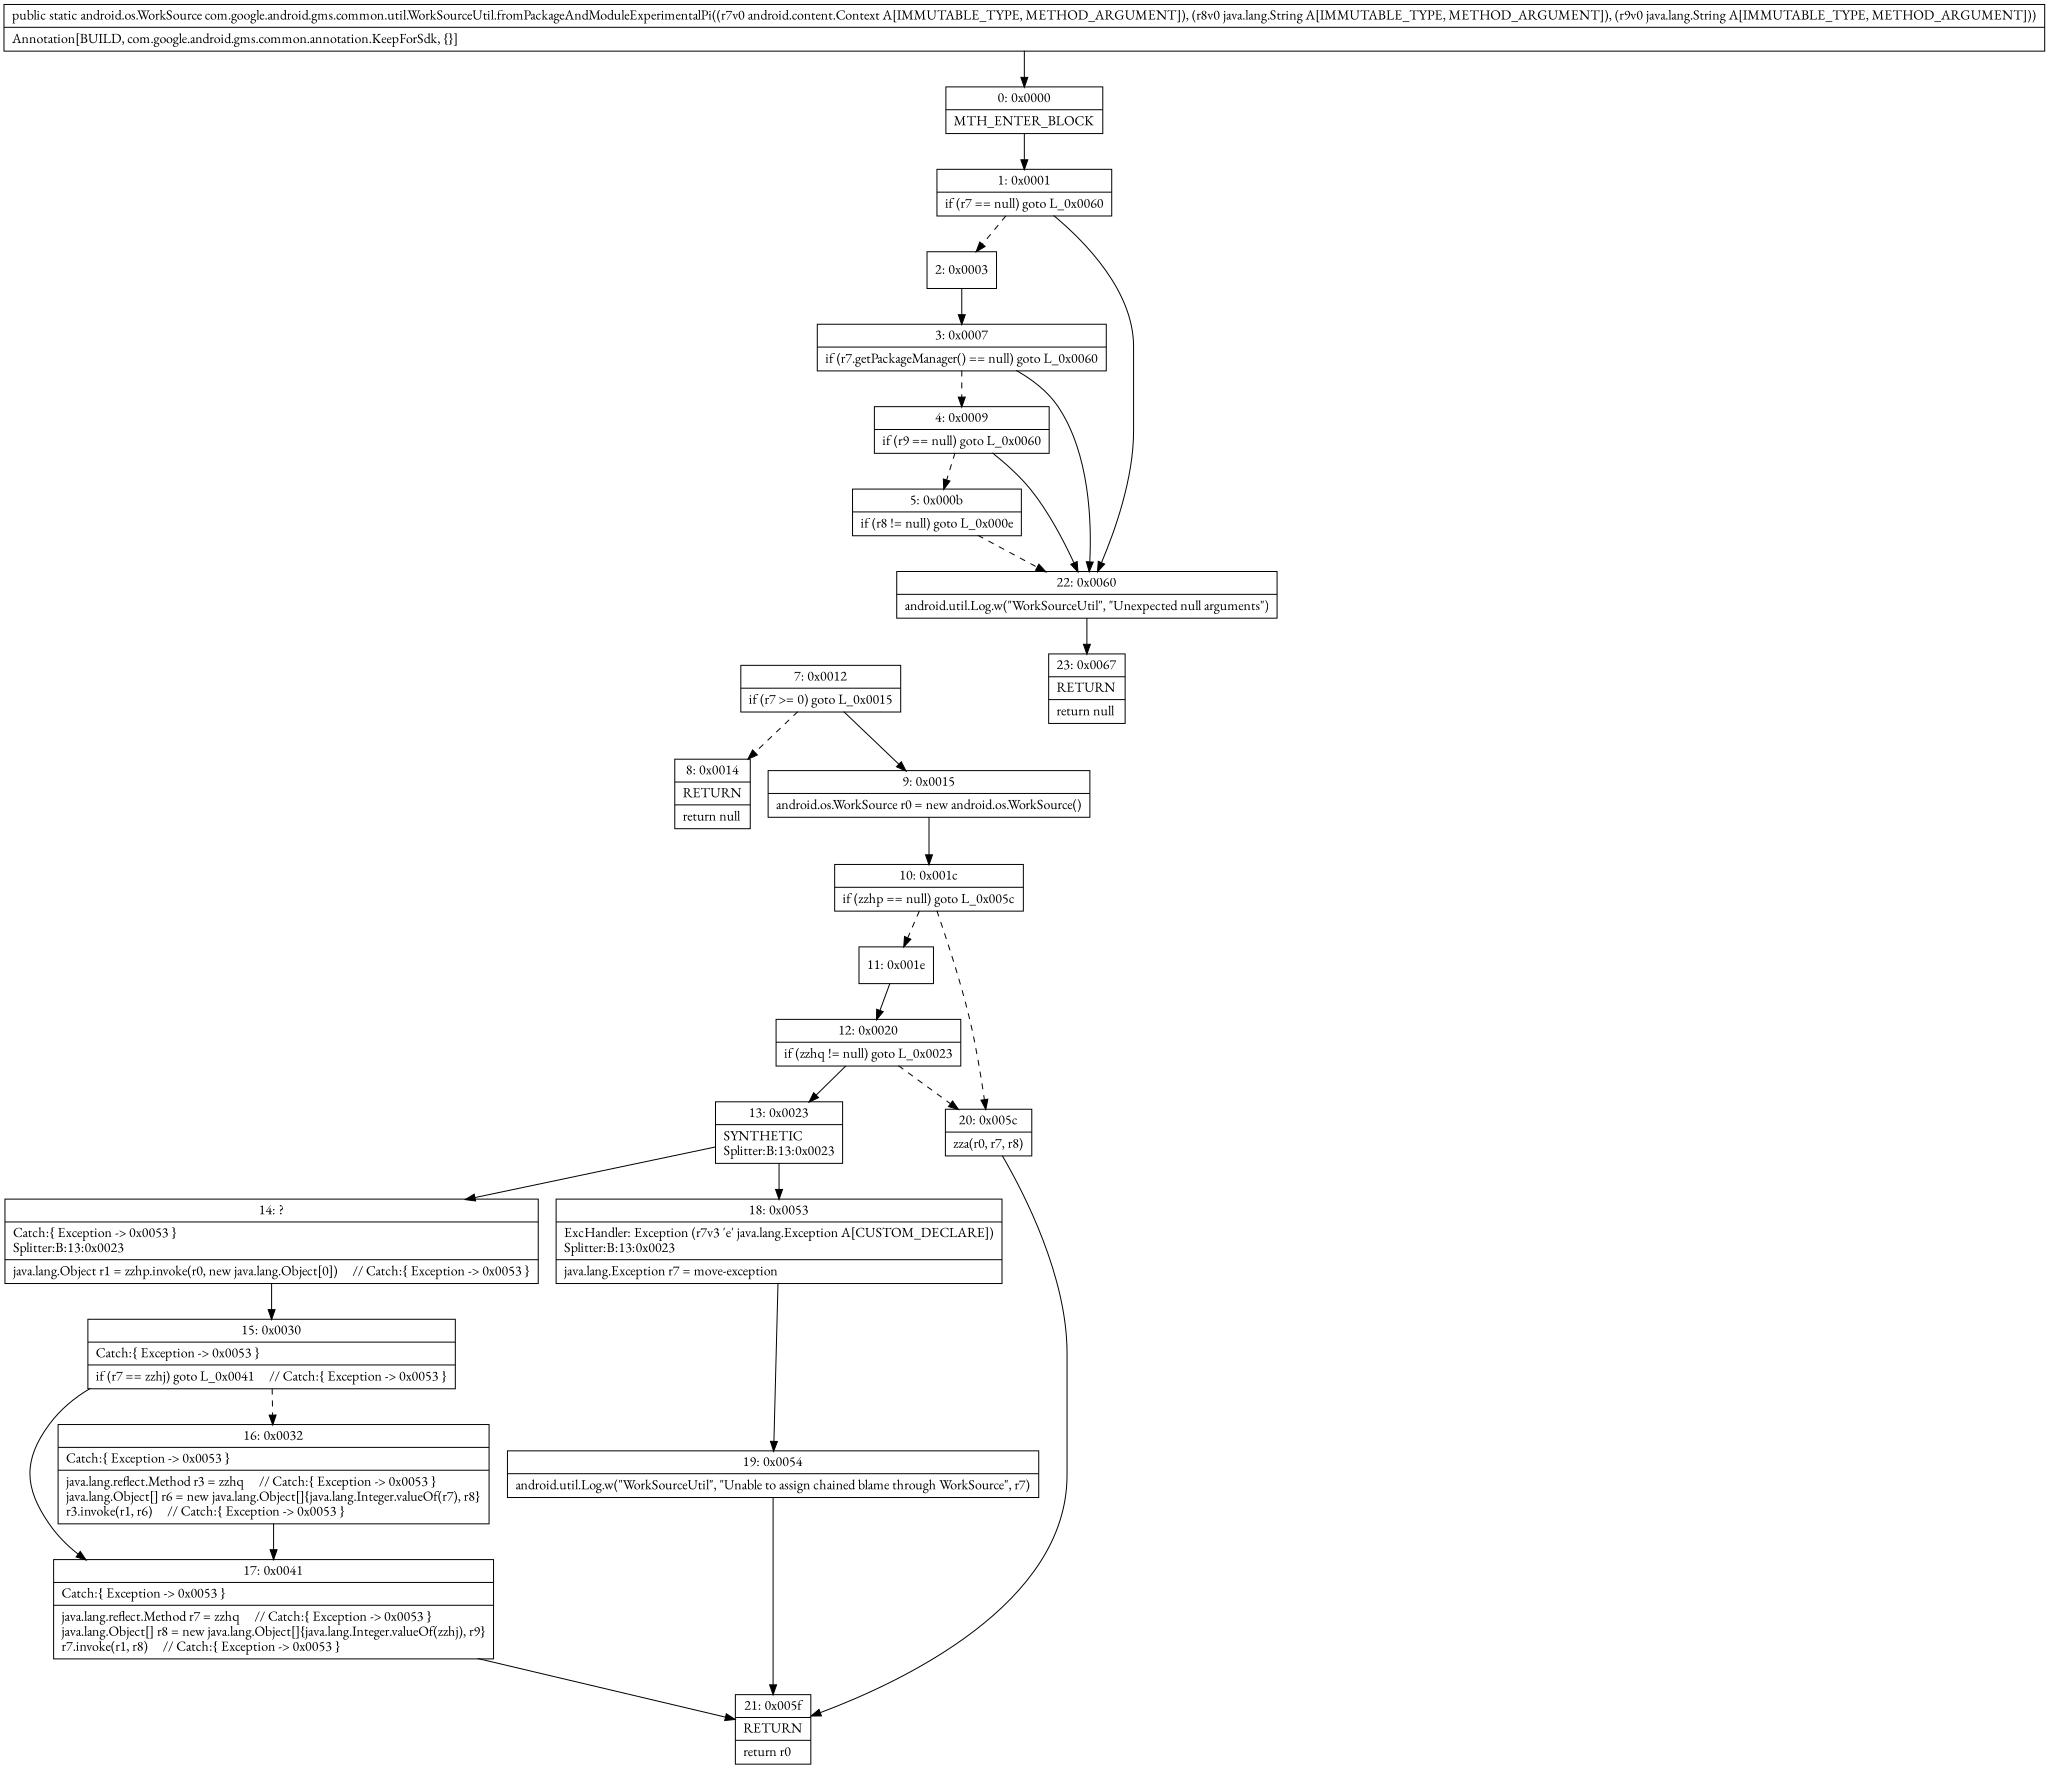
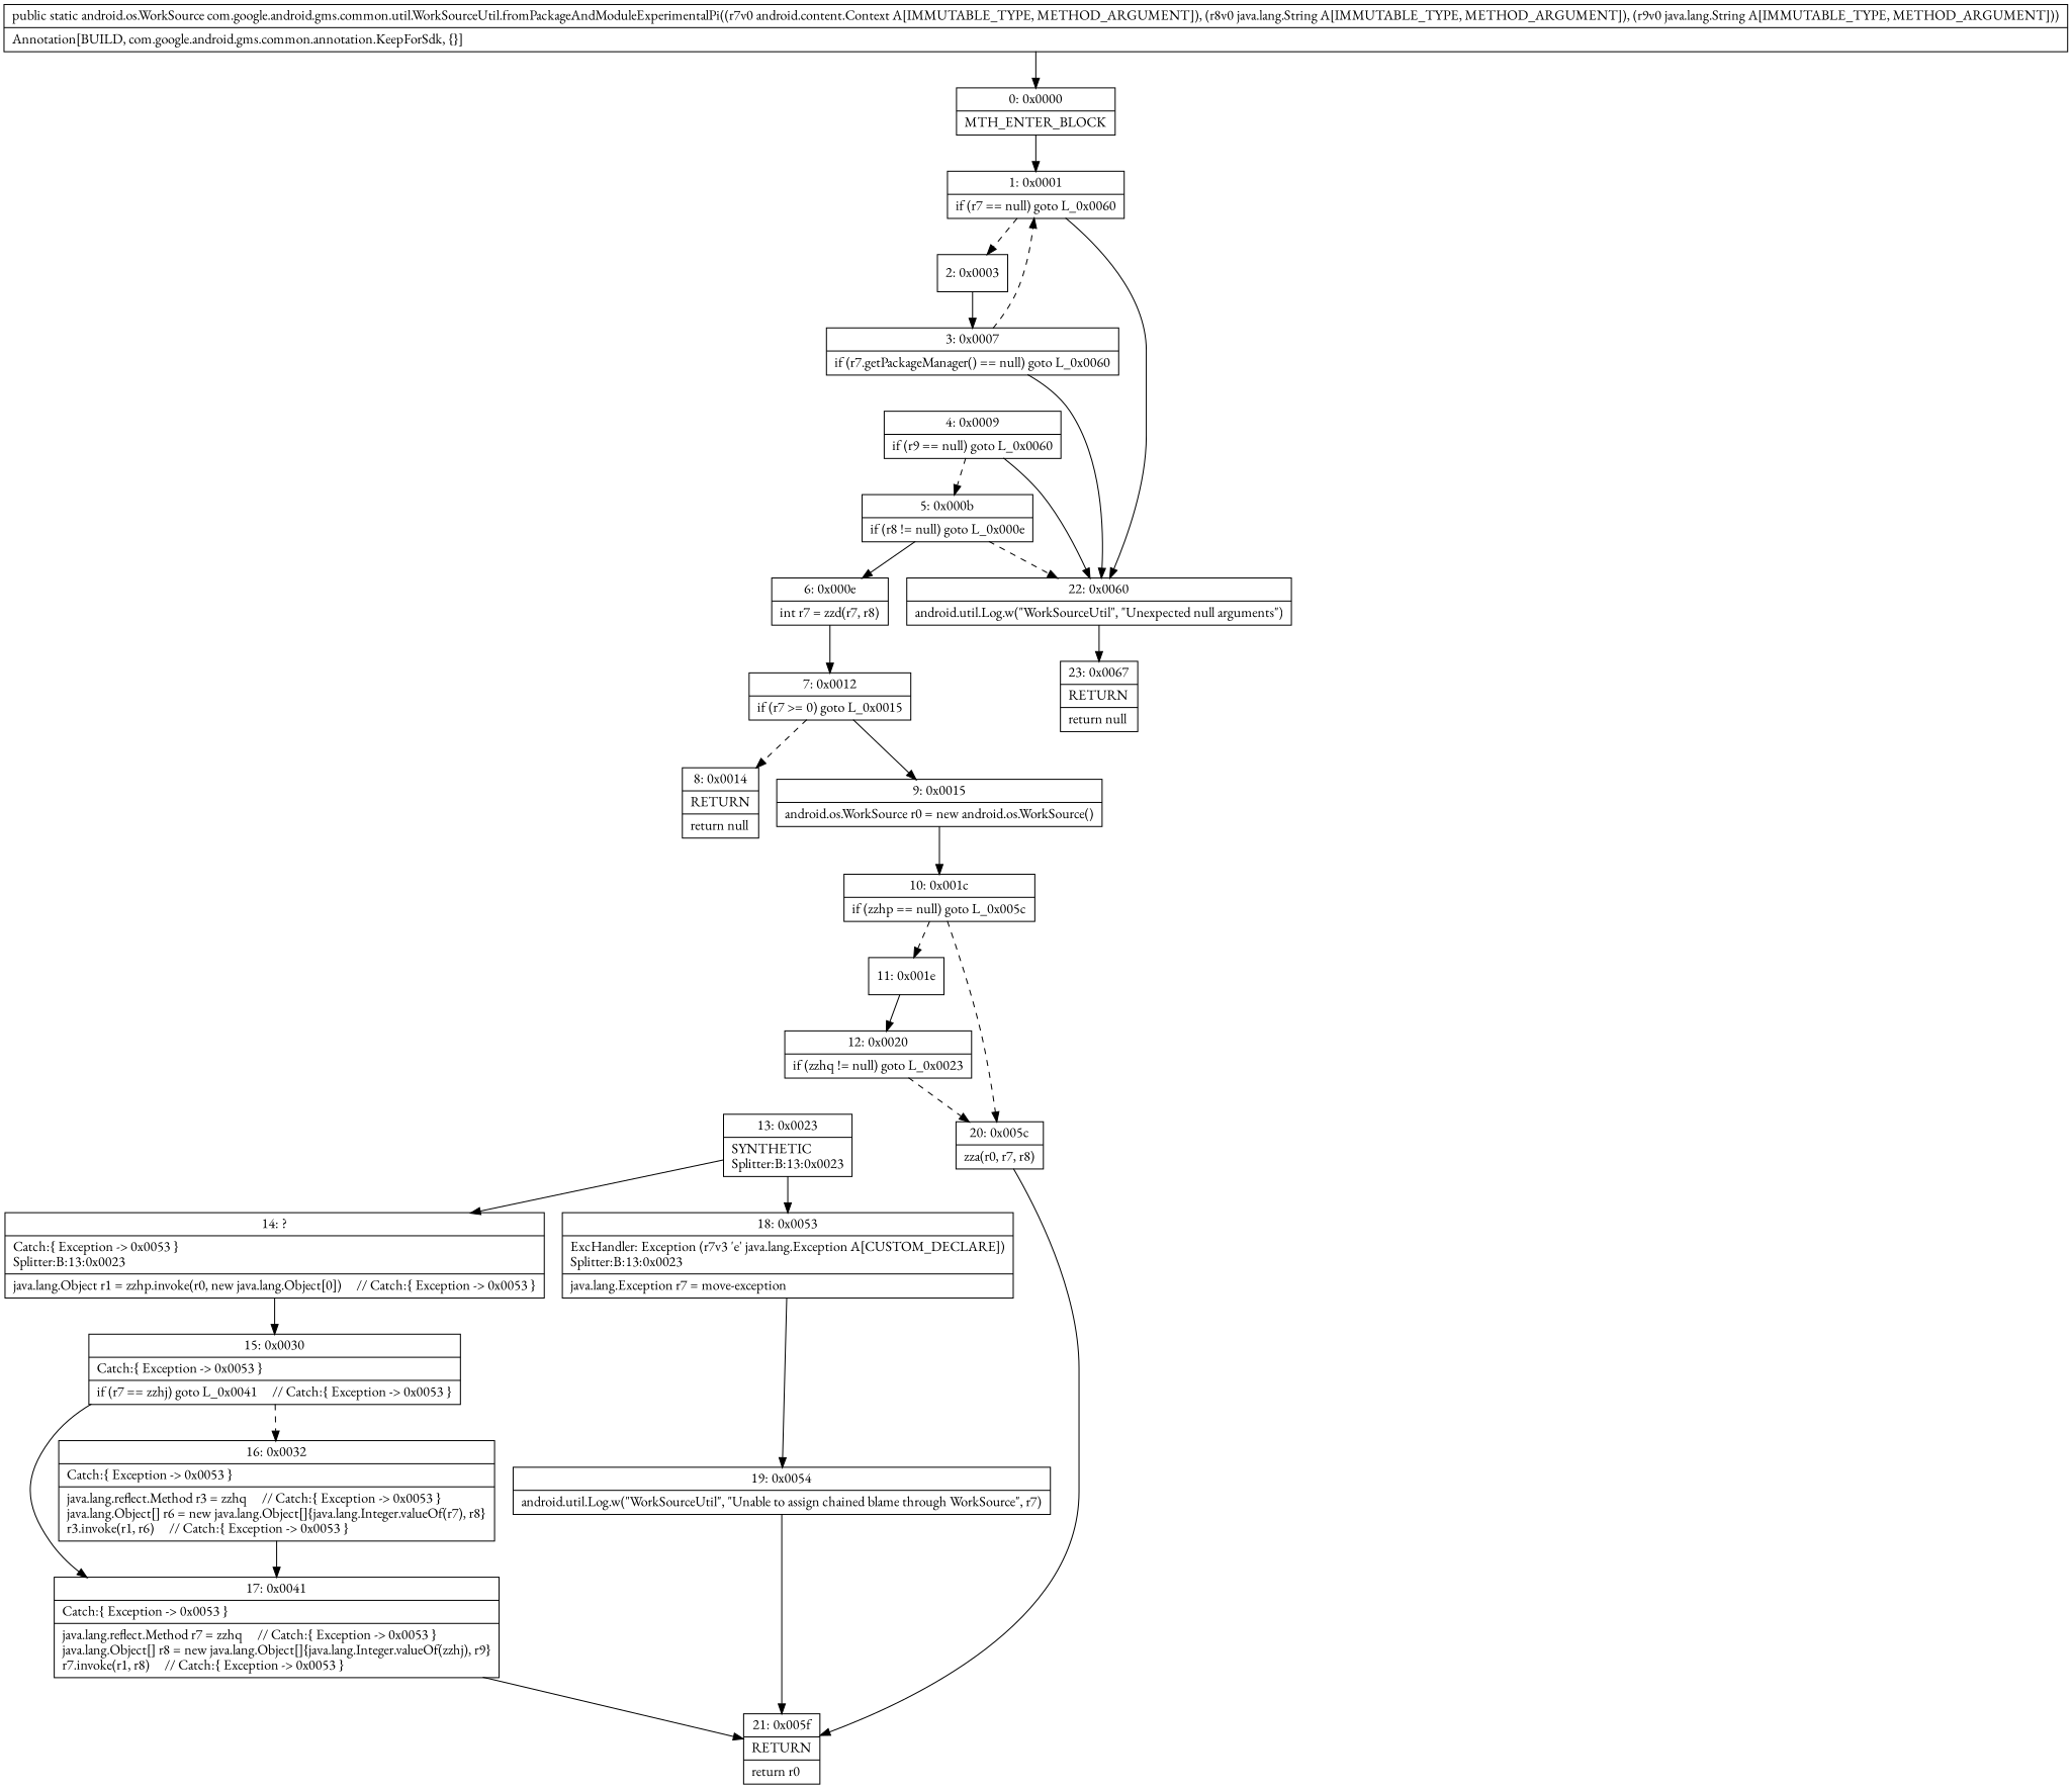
  digraph {
    fontname="EB Garamond"
    node [fontname="EB Garamond" shape=record]
    edge [fontname="EB Garamond"]
    n1 [label="{0\:\ 0x0000|MTH_ENTER_BLOCK\l}"]
    n2 [label="{1\:\ 0x0001|if (r7 == null) goto L_0x0060\l}"]
    n3 [label="{2\:\ 0x0003}"]
    n4 [label="{22\:\ 0x0060|android.util.Log.w(\"WorkSourceUtil\", \"Unexpected null arguments\")\l}"]
    n5 [label="{3\:\ 0x0007|if (r7.getPackageManager() == null) goto L_0x0060\l}"]
    n6 [label="{23\:\ 0x0067|RETURN\l|return null\l}"]
    n7 [label="{4\:\ 0x0009|if (r9 == null) goto L_0x0060\l}"]
    n8 [label="{5\:\ 0x000b|if (r8 != null) goto L_0x000e\l}"]
+   n9 [label="{6\:\ 0x000e|int r7 = zzd(r7, r8)\l}"]
    n10 [label="{7\:\ 0x0012|if (r7 \>= 0) goto L_0x0015\l}"]
    n11 [label="{8\:\ 0x0014|RETURN\l|return null\l}"]
    n12 [label="{9\:\ 0x0015|android.os.WorkSource r0 = new android.os.WorkSource()\l}"]
    n13 [label="{10\:\ 0x001c|if (zzhp == null) goto L_0x005c\l}"]
    n14 [label="{11\:\ 0x001e}"]
    n15 [label="{20\:\ 0x005c|zza(r0, r7, r8)\l}"]
    n16 [label="{12\:\ 0x0020|if (zzhq != null) goto L_0x0023\l}"]
    n17 [label="{21\:\ 0x005f|RETURN\l|return r0\l}"]
    n18 [label="{13\:\ 0x0023|SYNTHETIC\lSplitter:B:13:0x0023\l}"]
    n19 [label="{14\:\ ?|Catch:\{ Exception \-\> 0x0053 \}\lSplitter:B:13:0x0023\l|java.lang.Object r1 = zzhp.invoke(r0, new java.lang.Object[0])     \/\/ Catch:\{ Exception \-\> 0x0053 \}\l}"]
    n20 [label="{18\:\ 0x0053|ExcHandler: Exception (r7v3 'e' java.lang.Exception A[CUSTOM_DECLARE])\lSplitter:B:13:0x0023\l|java.lang.Exception r7 = move\-exception\l}"]
    n21 [label="{15\:\ 0x0030|Catch:\{ Exception \-\> 0x0053 \}\l|if (r7 == zzhj) goto L_0x0041     \/\/ Catch:\{ Exception \-\> 0x0053 \}\l}"]
    n22 [label="{19\:\ 0x0054|android.util.Log.w(\"WorkSourceUtil\", \"Unable to assign chained blame through WorkSource\", r7)\l}"]
    n23 [label="{16\:\ 0x0032|Catch:\{ Exception \-\> 0x0053 \}\l|java.lang.reflect.Method r3 = zzhq     \/\/ Catch:\{ Exception \-\> 0x0053 \}\ljava.lang.Object[] r6 = new java.lang.Object[]\{java.lang.Integer.valueOf(r7), r8\}\lr3.invoke(r1, r6)     \/\/ Catch:\{ Exception \-\> 0x0053 \}\l}"]
    n24 [label="{17\:\ 0x0041|Catch:\{ Exception \-\> 0x0053 \}\l|java.lang.reflect.Method r7 = zzhq     \/\/ Catch:\{ Exception \-\> 0x0053 \}\ljava.lang.Object[] r8 = new java.lang.Object[]\{java.lang.Integer.valueOf(zzhj), r9\}\lr7.invoke(r1, r8)     \/\/ Catch:\{ Exception \-\> 0x0053 \}\l}"]
    n25 [label="{public static android.os.WorkSource com.google.android.gms.common.util.WorkSourceUtil.fromPackageAndModuleExperimentalPi((r7v0 android.content.Context A[IMMUTABLE_TYPE, METHOD_ARGUMENT]), (r8v0 java.lang.String A[IMMUTABLE_TYPE, METHOD_ARGUMENT]), (r9v0 java.lang.String A[IMMUTABLE_TYPE, METHOD_ARGUMENT]))  | Annotation[BUILD, com.google.android.gms.common.annotation.KeepForSdk, \{\}]\l}"]
    n1 -> n2
    n2 -> n3 [style=dashed]
    n2 -> n4
    n3 -> n5
    n4 -> n6
    n5 -> n4
-   n5 -> n7 [style=dashed]
+   n5 -> n2 [style=dashed]
    n7 -> n4
    n7 -> n8 [style=dashed]
    n8 -> n4 [style=dashed]
+   n8 -> n9
+   n9 -> n10
    n10 -> n11 [style=dashed]
    n10 -> n12
    n12 -> n13
    n13 -> n14 [style=dashed]
    n13 -> n15 [style=dashed]
    n14 -> n16
    n15 -> n17
    n16 -> n15 [style=dashed]
-   n16 -> n18
    n18 -> n19
    n18 -> n20
    n19 -> n21
    n20 -> n22
    n21 -> n23 [style=dashed]
    n21 -> n24
    n22 -> n17
    n23 -> n24
    n24 -> n17
    n25 -> n1
  }
